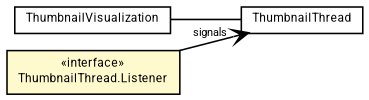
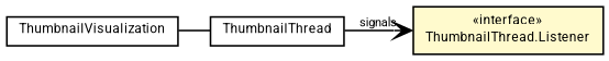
  digraph {
    nodesep=0.15
    rankdir=LR
    ranksep=0.25
    node [fontcolor=black fontname=Roboto fontsize=8 margin=0 shape=plaintext]
    edge [color=black fontname=Roboto fontsize=7 labelfontname=Roboto labelfontsize=7]
    n1 [height=0 label=<<table title="de.lmu.ifi.dbs.elki.visualization.visualizers.thumbs.ThumbnailVisualization" border="0" cellborder="1" cellspacing="0" cellpadding="2" href="ThumbnailVisualization.html" target="_parent"> 		<tr><td><table border="0" cellspacing="0" cellpadding="1"> 		<tr><td align="center" balign="center"> <font face="Roboto">ThumbnailVisualization</font> </td></tr> 		</table></td></tr> 		</table>> width=0]
    n2 [height=0 label=<<table title="de.lmu.ifi.dbs.elki.visualization.visualizers.thumbs.ThumbnailThread" border="0" cellborder="1" cellspacing="0" cellpadding="2" href="ThumbnailThread.html" target="_parent"> 		<tr><td><table border="0" cellspacing="0" cellpadding="1"> 		<tr><td align="center" balign="center"> <font face="Roboto">ThumbnailThread</font> </td></tr> 		</table></td></tr> 		</table>> width=0]
    n3 [height=0 label=<<table title="de.lmu.ifi.dbs.elki.visualization.visualizers.thumbs.ThumbnailThread.Listener" border="0" cellborder="1" cellspacing="0" cellpadding="2" bgcolor="lemonChiffon" href="ThumbnailThread.Listener.html" target="_parent"> 		<tr><td><table border="0" cellspacing="0" cellpadding="1"> 		<tr><td align="center" balign="center"> &#171;interface&#187; </td></tr> 		<tr><td align="center" balign="center"> <font face="Roboto">ThumbnailThread.Listener</font> </td></tr> 		</table></td></tr> 		</table>> width=0]
    n1 -> n2 [arrowhead=none weight=2]
-   n3 -> n2 [arrowhead=open label=signals weight=1]
+   n2 -> n3 [arrowhead=open label=signals weight=1]
  }
